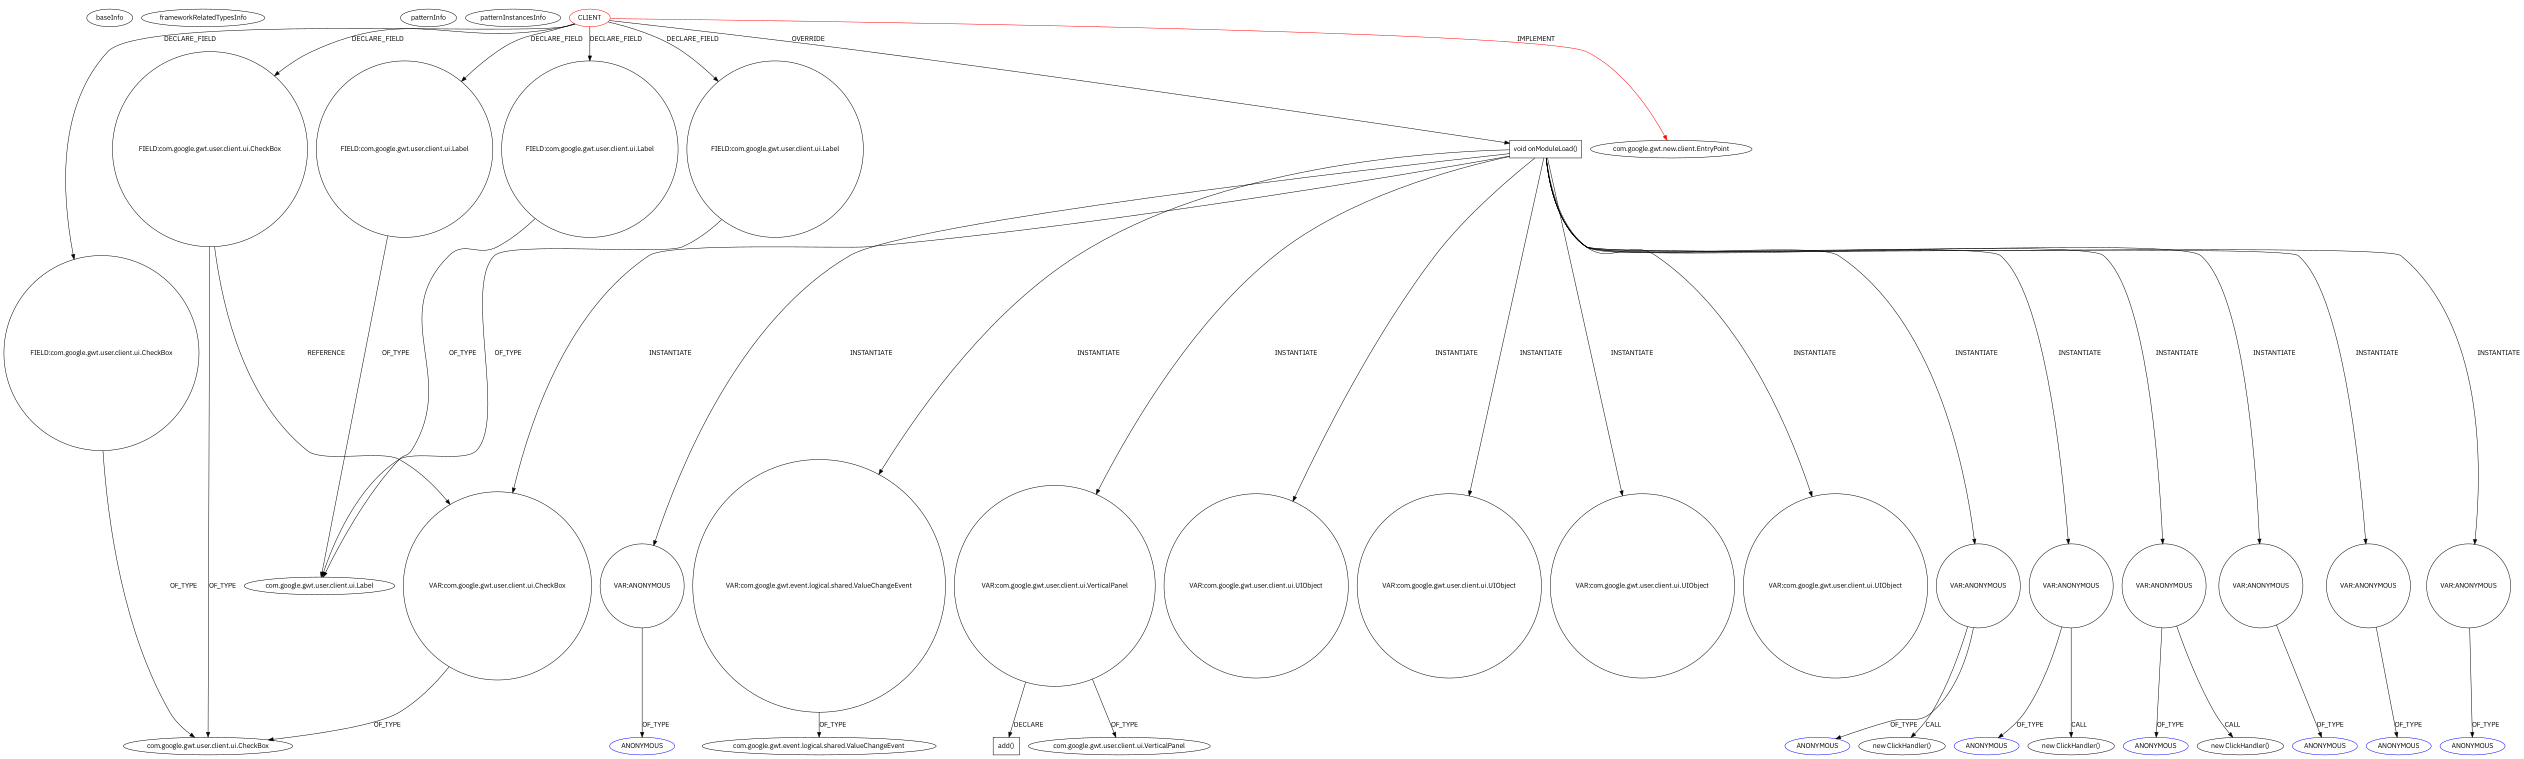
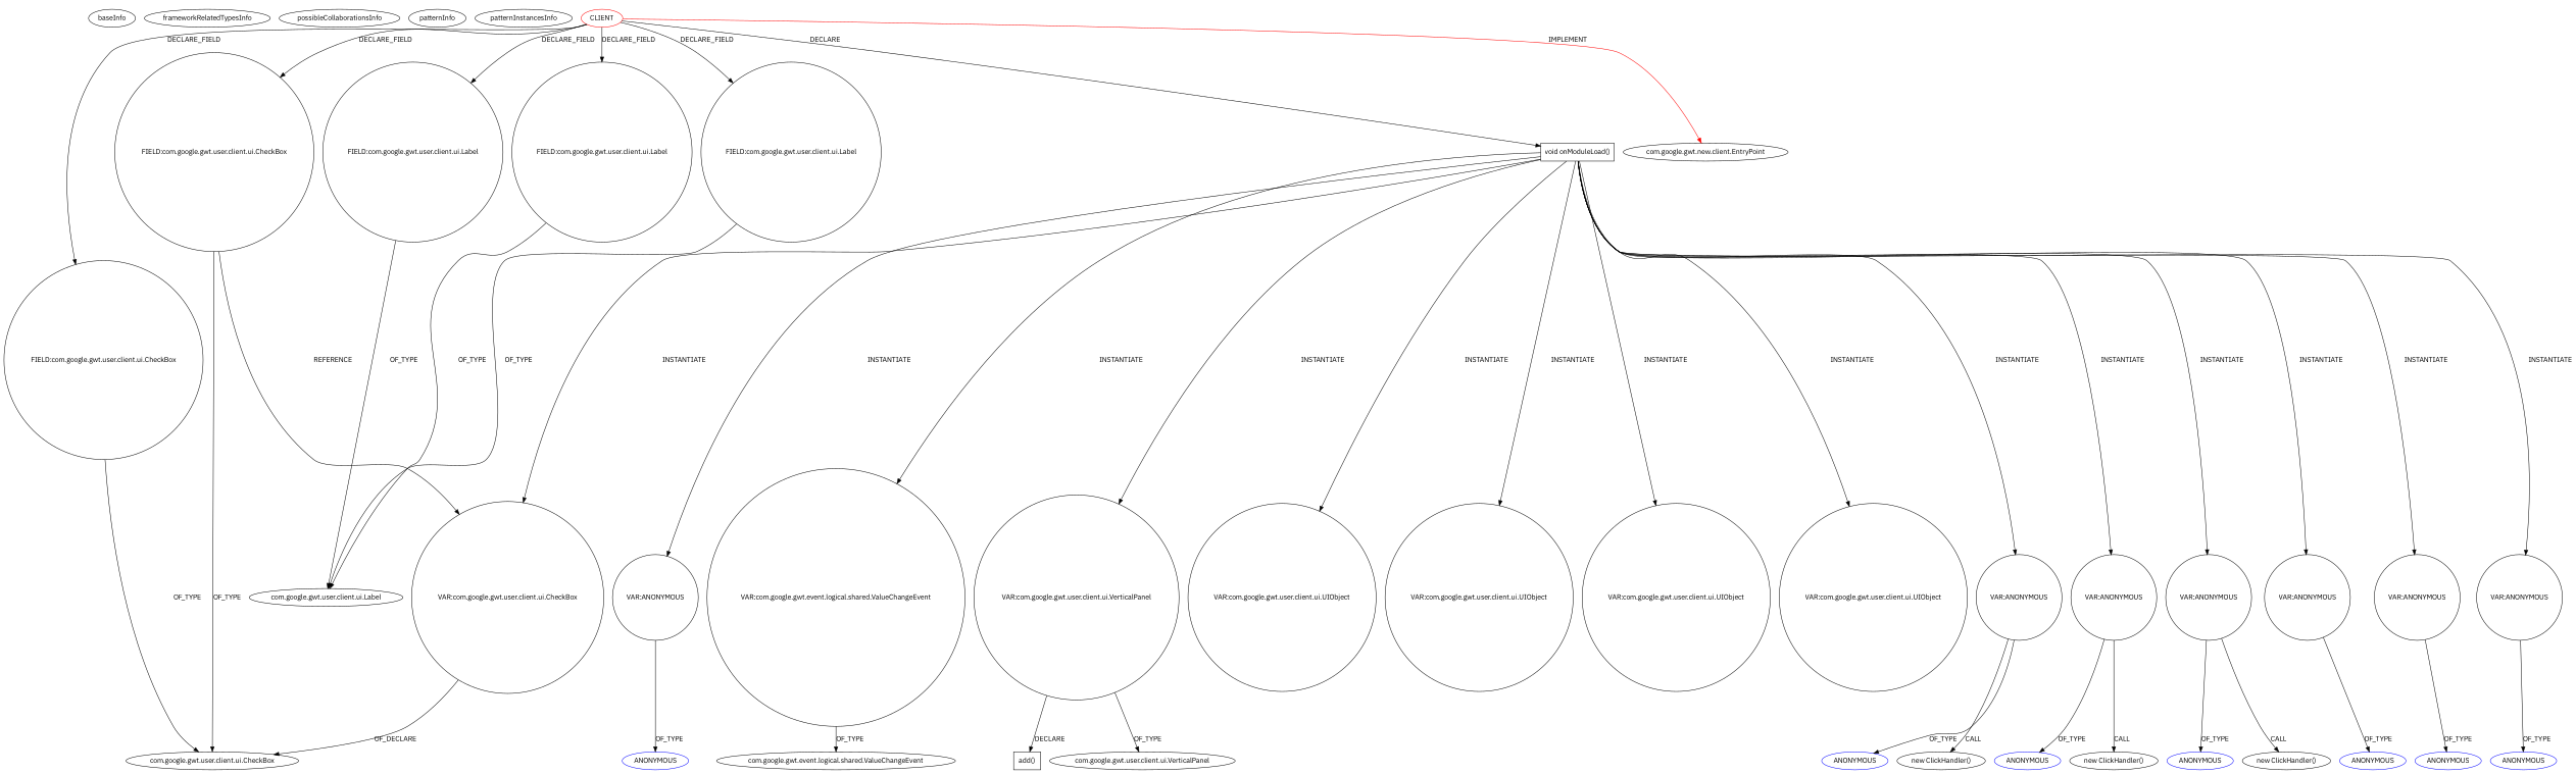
  digraph {
    fontname="IBM Plex Sans"
    node [fontname="IBM Plex Sans" isFrameworkType=false vertexType=VARIABLE_EXPRESION]
    edge [fontname="IBM Plex Sans"]
    baseInfo [category=pattern graphId=1177 isAnonymous=false possibleRelation=false isFrameworkType="" vertexType=""]
    frameworkRelatedTypesInfo [0="com.google.gwt.core.client.EntryPoint" isFrameworkType="" vertexType=""]
+   possibleCollaborationsInfo [isFrameworkType="" vertexType=""]
    patternInfo [frequency=2.0 patternRootClient=0 isFrameworkType="" vertexType=""]
    patternInstancesInfo [0="akjava-WebTestMaker~/akjava-WebTestMaker/WebTestMaker-master/src/com/akjava/gwt/webtestmaker/client/WebTestMaker.java~WebTestMaker~655" 1="Tok-Erwin~/Tok-Erwin/Erwin-master/src/main/java/erwin/client/Erwin.java~Erwin~388" isFrameworkType="" vertexType=""]
    n6 [label="FIELD:com.google.gwt.user.client.ui.CheckBox" shape=circle vertexType=FIELD_DECLARATION]
    n7 [label="VAR:com.google.gwt.user.client.ui.CheckBox" shape=circle]
    n8 [label="com.google.gwt.user.client.ui.CheckBox" vertexType=FRAMEWORK_CLASS_TYPE]
    n9 [color=red label=CLIENT vertexType=ROOT_CLIENT_CLASS_DECLARATION]
    n10 [label="FIELD:com.google.gwt.user.client.ui.CheckBox" shape=circle vertexType=FIELD_DECLARATION]
    n11 [label="FIELD:com.google.gwt.user.client.ui.Label" shape=circle vertexType=FIELD_DECLARATION]
    n12 [label="FIELD:com.google.gwt.user.client.ui.Label" shape=circle vertexType=FIELD_DECLARATION]
    n13 [label="FIELD:com.google.gwt.user.client.ui.Label" shape=circle vertexType=FIELD_DECLARATION]
    n14 [label="com.google.gwt.new.client.EntryPoint" vertexType=FRAMEWORK_INTERFACE_TYPE]
    n15 [label="void onModuleLoad()" shape=box vertexType=OVERRIDING_METHOD_DECLARATION]
    n16 [label="com.google.gwt.user.client.ui.Label" vertexType=FRAMEWORK_CLASS_TYPE]
    n17 [label="VAR:com.google.gwt.user.client.ui.UIObject" shape=circle]
    n18 [label="VAR:com.google.gwt.user.client.ui.UIObject" shape=circle]
    n19 [label="VAR:com.google.gwt.user.client.ui.UIObject" shape=circle]
    n20 [label="VAR:com.google.gwt.user.client.ui.UIObject" shape=circle]
    n21 [label="VAR:ANONYMOUS" shape=circle]
    n22 [label="VAR:ANONYMOUS" shape=circle]
    n23 [label="VAR:ANONYMOUS" shape=circle]
    n24 [label="VAR:ANONYMOUS" shape=circle]
    n25 [label="VAR:ANONYMOUS" shape=circle]
    n26 [label="VAR:ANONYMOUS" shape=circle]
    n27 [label="VAR:ANONYMOUS" shape=circle]
    n28 [label="VAR:com.google.gwt.event.logical.shared.ValueChangeEvent" shape=circle]
    n29 [label="VAR:com.google.gwt.user.client.ui.VerticalPanel" shape=circle]
    n30 [label="new ClickHandler()" vertexType=CONSTRUCTOR_CALL]
    n31 [color=blue label=ANONYMOUS vertexType=REFERENCE_ANONYMOUS_DECLARATION]
    n32 [label="new ClickHandler()" vertexType=CONSTRUCTOR_CALL]
    n33 [color=blue label=ANONYMOUS vertexType=REFERENCE_ANONYMOUS_DECLARATION]
    n34 [label="new ClickHandler()" vertexType=CONSTRUCTOR_CALL]
    n35 [color=blue label=ANONYMOUS vertexType=REFERENCE_ANONYMOUS_DECLARATION]
    n36 [color=blue label=ANONYMOUS vertexType=REFERENCE_ANONYMOUS_DECLARATION]
    n37 [color=blue label=ANONYMOUS vertexType=REFERENCE_ANONYMOUS_DECLARATION]
    n38 [color=blue label=ANONYMOUS vertexType=REFERENCE_ANONYMOUS_DECLARATION]
    n39 [color=blue label=ANONYMOUS vertexType=REFERENCE_ANONYMOUS_DECLARATION]
    n40 [label="com.google.gwt.event.logical.shared.ValueChangeEvent" vertexType=FRAMEWORK_CLASS_TYPE]
    n41 [label="com.google.gwt.user.client.ui.VerticalPanel" vertexType=FRAMEWORK_CLASS_TYPE]
    n42 [label="add()" shape=box vertexType=INSIDE_CALL]
    n6 -> n7 [label=REFERENCE]
    n6 -> n8 [label=OF_TYPE]
-   n7 -> n8 [label=OF_TYPE]
+   n7 -> n8 [label=OF_DECLARE]
    n9 -> n6 [label=DECLARE_FIELD]
    n9 -> n10 [label=DECLARE_FIELD]
    n9 -> n11 [label=DECLARE_FIELD]
    n9 -> n12 [label=DECLARE_FIELD]
    n9 -> n13 [label=DECLARE_FIELD]
    n9 -> n14 [color=red label=IMPLEMENT]
-   n9 -> n15 [label=OVERRIDE]
+   n9 -> n15 [label=DECLARE]
    n10 -> n8 [label=OF_TYPE]
    n11 -> n16 [label=OF_TYPE]
    n12 -> n16 [label=OF_TYPE]
    n13 -> n16 [label=OF_TYPE]
    n15 -> n7 [label=INSTANTIATE]
    n15 -> n17 [label=INSTANTIATE]
    n15 -> n18 [label=INSTANTIATE]
    n15 -> n19 [label=INSTANTIATE]
    n15 -> n20 [label=INSTANTIATE]
    n15 -> n21 [label=INSTANTIATE]
    n15 -> n22 [label=INSTANTIATE]
    n15 -> n23 [label=INSTANTIATE]
    n15 -> n24 [label=INSTANTIATE]
    n15 -> n25 [label=INSTANTIATE]
    n15 -> n26 [label=INSTANTIATE]
    n15 -> n27 [label=INSTANTIATE]
    n15 -> n28 [label=INSTANTIATE]
    n15 -> n29 [label=INSTANTIATE]
    n21 -> n30 [label=CALL]
    n21 -> n31 [label=OF_TYPE]
    n22 -> n32 [label=CALL]
    n22 -> n33 [label=OF_TYPE]
    n23 -> n34 [label=CALL]
    n23 -> n35 [label=OF_TYPE]
    n24 -> n36 [label=OF_TYPE]
    n25 -> n37 [label=OF_TYPE]
    n26 -> n38 [label=OF_TYPE]
    n27 -> n39 [label=OF_TYPE]
    n28 -> n40 [label=OF_TYPE]
    n29 -> n41 [label=OF_TYPE]
    n29 -> n42 [label=DECLARE]
  }
